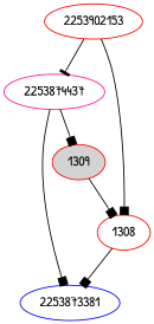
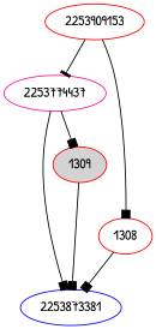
  strict digraph {
    fontname="Patrick Hand"
    node [color=red fillcolor=white fontname="Patrick Hand" style=filled]
    edge [arrowhead=box fontname="Patrick Hand"]
-   2253874437 [color=deeppink]
-   2253909153 [label=2253902153]
+   2253874437 [color=deeppink label=2253774437]
+   2253909153
    1308
    1309 [fillcolor=lightgrey]
    2253873381 [color=blue]
    2253874437 -> 1309
    2253874437 -> 2253873381
    2253909153 -> 2253874437 [arrowhead=tee]
    2253909153 -> 1308
    1308 -> 2253873381
-   1309 -> 1308
+   1309 -> 2253873381
  }
